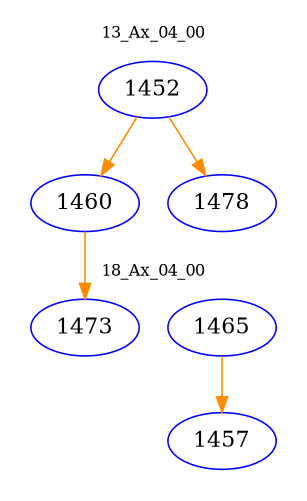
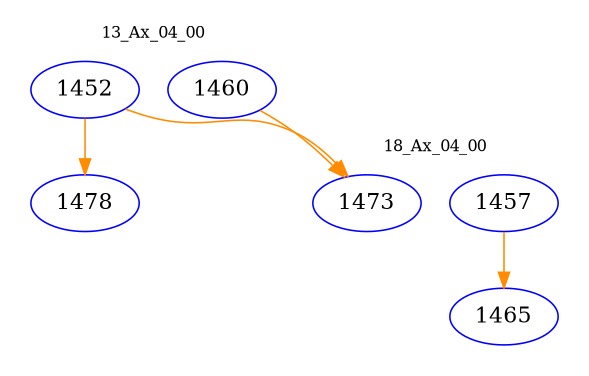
  digraph {
    node [color=blue]
    edge [color=darkorange]
    n1 [label=1457]
    n2 [label=1465]
    n3 [label=1473]
    n4 [label=1452]
    n5 [label=1460]
    n6 [label=1478]
    subgraph cluster_1 {
      color=white
      fontsize=10
      label="18_Ax_04_00"
      n1
      n2
      n3
    }
    subgraph cluster_2 {
      color=white
      fontsize=10
      label="13_Ax_04_00"
      n4
      n5
      n6
    }
-   n2 -> n1
-   n4 -> n5
+   n1 -> n2
+   n4 -> n3
    n4 -> n6
    n5 -> n3
  }
